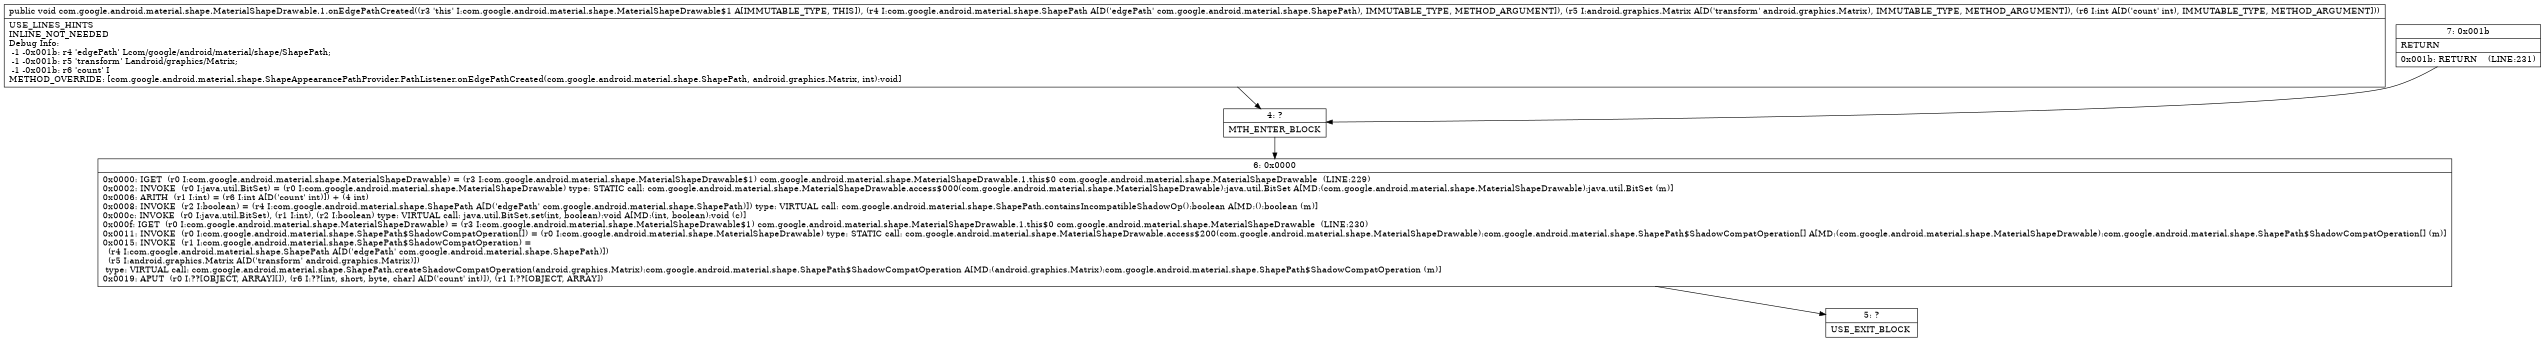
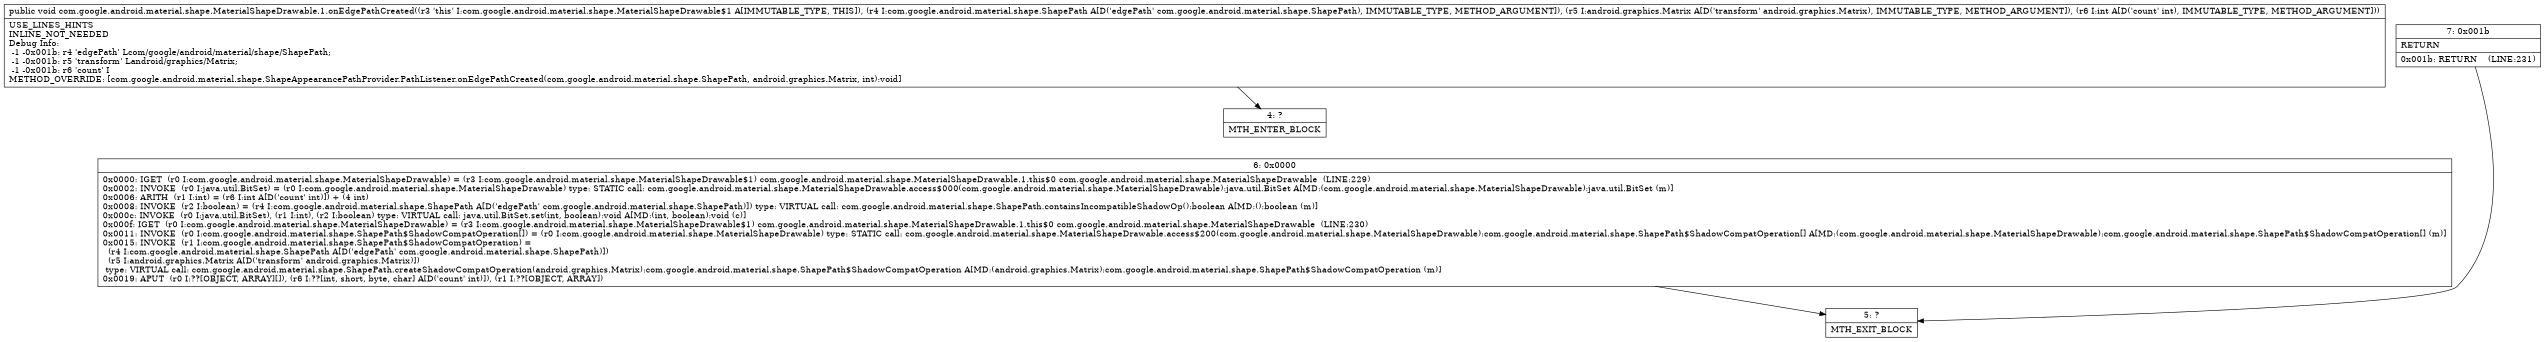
  digraph {
    node [shape=record]
    n1 [label="{4\:\ ?|MTH_ENTER_BLOCK\l}"]
    n2 [label="{6\:\ 0x0000|0x0000: IGET  (r0 I:com.google.android.material.shape.MaterialShapeDrawable) = (r3 I:com.google.android.material.shape.MaterialShapeDrawable$1) com.google.android.material.shape.MaterialShapeDrawable.1.this$0 com.google.android.material.shape.MaterialShapeDrawable  (LINE:229)\l0x0002: INVOKE  (r0 I:java.util.BitSet) = (r0 I:com.google.android.material.shape.MaterialShapeDrawable) type: STATIC call: com.google.android.material.shape.MaterialShapeDrawable.access$000(com.google.android.material.shape.MaterialShapeDrawable):java.util.BitSet A[MD:(com.google.android.material.shape.MaterialShapeDrawable):java.util.BitSet (m)]\l0x0006: ARITH  (r1 I:int) = (r6 I:int A[D('count' int)]) + (4 int) \l0x0008: INVOKE  (r2 I:boolean) = (r4 I:com.google.android.material.shape.ShapePath A[D('edgePath' com.google.android.material.shape.ShapePath)]) type: VIRTUAL call: com.google.android.material.shape.ShapePath.containsIncompatibleShadowOp():boolean A[MD:():boolean (m)]\l0x000c: INVOKE  (r0 I:java.util.BitSet), (r1 I:int), (r2 I:boolean) type: VIRTUAL call: java.util.BitSet.set(int, boolean):void A[MD:(int, boolean):void (c)]\l0x000f: IGET  (r0 I:com.google.android.material.shape.MaterialShapeDrawable) = (r3 I:com.google.android.material.shape.MaterialShapeDrawable$1) com.google.android.material.shape.MaterialShapeDrawable.1.this$0 com.google.android.material.shape.MaterialShapeDrawable  (LINE:230)\l0x0011: INVOKE  (r0 I:com.google.android.material.shape.ShapePath$ShadowCompatOperation[]) = (r0 I:com.google.android.material.shape.MaterialShapeDrawable) type: STATIC call: com.google.android.material.shape.MaterialShapeDrawable.access$200(com.google.android.material.shape.MaterialShapeDrawable):com.google.android.material.shape.ShapePath$ShadowCompatOperation[] A[MD:(com.google.android.material.shape.MaterialShapeDrawable):com.google.android.material.shape.ShapePath$ShadowCompatOperation[] (m)]\l0x0015: INVOKE  (r1 I:com.google.android.material.shape.ShapePath$ShadowCompatOperation) = \l  (r4 I:com.google.android.material.shape.ShapePath A[D('edgePath' com.google.android.material.shape.ShapePath)])\l  (r5 I:android.graphics.Matrix A[D('transform' android.graphics.Matrix)])\l type: VIRTUAL call: com.google.android.material.shape.ShapePath.createShadowCompatOperation(android.graphics.Matrix):com.google.android.material.shape.ShapePath$ShadowCompatOperation A[MD:(android.graphics.Matrix):com.google.android.material.shape.ShapePath$ShadowCompatOperation (m)]\l0x0019: APUT  (r0 I:??[OBJECT, ARRAY][]), (r6 I:??[int, short, byte, char] A[D('count' int)]), (r1 I:??[OBJECT, ARRAY]) \l}"]
-   n3 [label="{5\:\ ?|USE_EXIT_BLOCK\l}"]
+   n3 [label="{5\:\ ?|MTH_EXIT_BLOCK\l}"]
    n4 [label="{7\:\ 0x001b|RETURN\l|0x001b: RETURN    (LINE:231)\l}"]
    n5 [label="{public void com.google.android.material.shape.MaterialShapeDrawable.1.onEdgePathCreated((r3 'this' I:com.google.android.material.shape.MaterialShapeDrawable$1 A[IMMUTABLE_TYPE, THIS]), (r4 I:com.google.android.material.shape.ShapePath A[D('edgePath' com.google.android.material.shape.ShapePath), IMMUTABLE_TYPE, METHOD_ARGUMENT]), (r5 I:android.graphics.Matrix A[D('transform' android.graphics.Matrix), IMMUTABLE_TYPE, METHOD_ARGUMENT]), (r6 I:int A[D('count' int), IMMUTABLE_TYPE, METHOD_ARGUMENT]))  | USE_LINES_HINTS\lINLINE_NOT_NEEDED\lDebug Info:\l  \-1 \-0x001b: r4 'edgePath' Lcom\/google\/android\/material\/shape\/ShapePath;\l  \-1 \-0x001b: r5 'transform' Landroid\/graphics\/Matrix;\l  \-1 \-0x001b: r6 'count' I\lMETHOD_OVERRIDE: [com.google.android.material.shape.ShapeAppearancePathProvider.PathListener.onEdgePathCreated(com.google.android.material.shape.ShapePath, android.graphics.Matrix, int):void]\l}"]
-   n1 -> n2
    n2 -> n3
-   n4 -> n1
+   n4 -> n3
    n5 -> n1
  }
